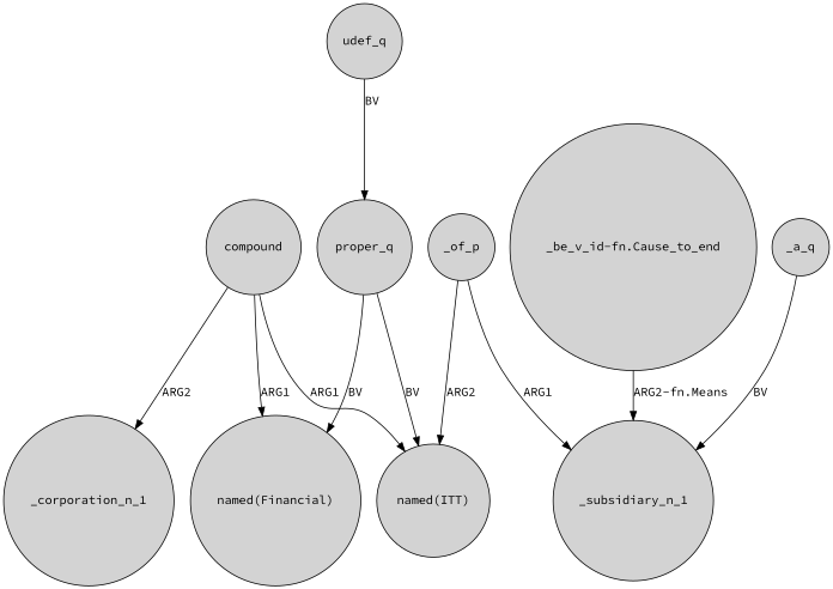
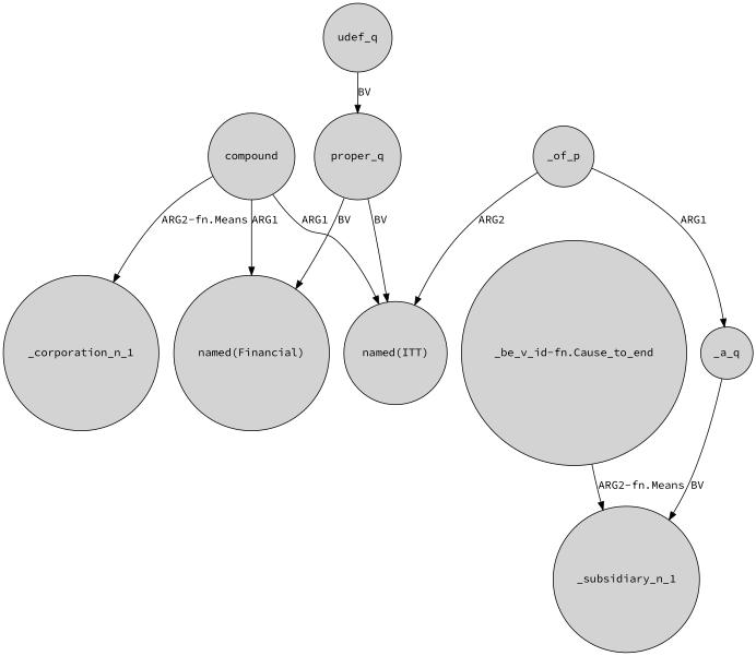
  digraph {
    fontname="Source Code Pro"
    node [fontname="Source Code Pro" shape=circle style=filled]
    edge [fontname="Source Code Pro"]
    compound
    _corporation_n_1
    "named(Financial)"
    "named(ITT)"
    udef_q
    proper_q
    _of_p
    _subsidiary_n_1
    "_be_v_id-fn.Cause_to_end"
    _a_q
-   compound -> _corporation_n_1 [label=ARG2]
+   compound -> _corporation_n_1 [label="ARG2-fn.Means"]
    compound -> "named(Financial)" [label=ARG1]
    compound -> "named(ITT)" [label=ARG1]
    udef_q -> proper_q [label=BV]
    proper_q -> "named(Financial)" [label=BV]
    proper_q -> "named(ITT)" [label=BV]
    _of_p -> "named(ITT)" [label=ARG2]
-   _of_p -> _subsidiary_n_1 [label=ARG1]
+   _of_p -> _a_q [label=ARG1]
    "_be_v_id-fn.Cause_to_end" -> _subsidiary_n_1 [label="ARG2-fn.Means"]
    _a_q -> _subsidiary_n_1 [label=BV]
  }
